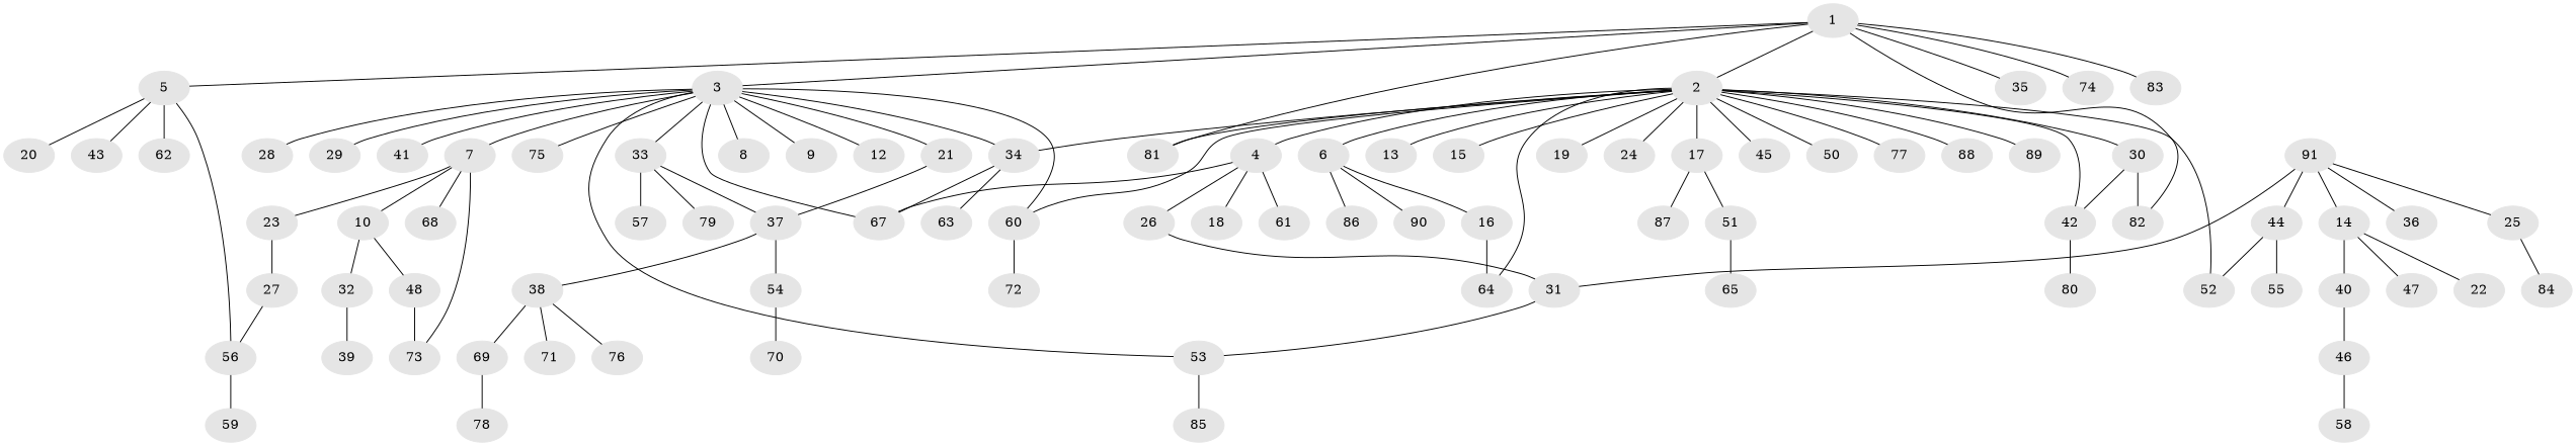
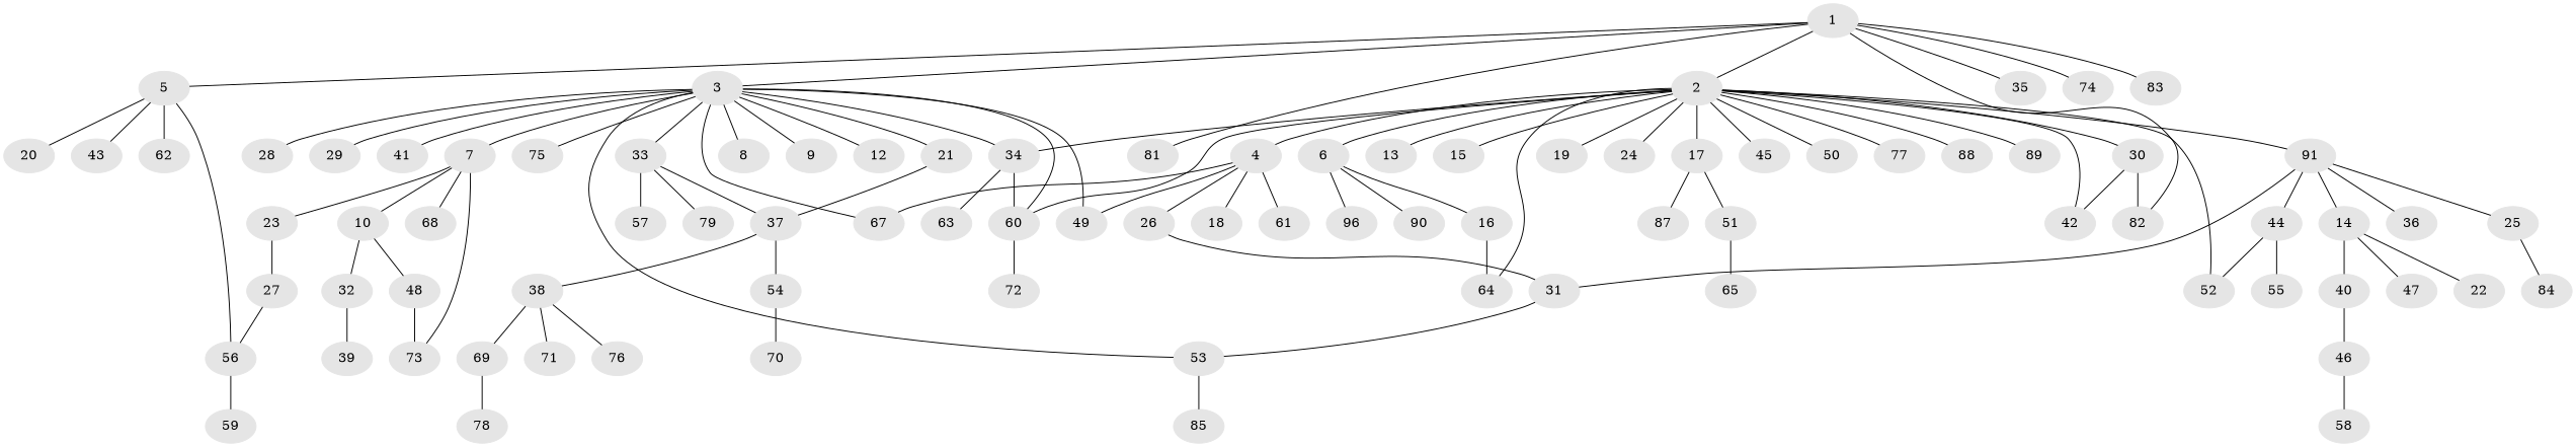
  graph {
    node [color=gray90 style=filled]
    1
    2
    3
    5
    35
    74
    81
    82
    83
    4
    6
    n12 [label=91]
    13
    15
    17
    19
    24
    30
    34
    42
    45
    50
    52
    60
    64
    77
    88
    89
    7
    8
    9
    12
    21
    28
    29
    33
    41
+   49
    53
    67
    75
    20
    43
    56
    62
    18
    26
    61
    16
-   86
+   86 [label=96]
    90
    14
    25
    31
    36
    44
    51
    87
    63
-   80
    72
    10
    23
    68
    73
    37
    57
    79
    85
    59
    32
    48
    27
    39
    22
    40
    47
    84
    55
    46
    65
    38
    54
    69
    71
    76
    70
    78
    58
    1 -- 2
    1 -- 3
    1 -- 5
    1 -- 35
    1 -- 74
    1 -- 81
    1 -- 82
    1 -- 83
    2 -- 4
    2 -- 6
-   2 -- 81
+   2 -- n12
    2 -- 13
    2 -- 15
    2 -- 17
    2 -- 19
    2 -- 24
    2 -- 30
    2 -- 34
    2 -- 42
    2 -- 45
    2 -- 50
    2 -- 52
    2 -- 60
    2 -- 64
    2 -- 77
    2 -- 88
    2 -- 89
    3 -- 34
    3 -- 60
    3 -- 7
    3 -- 8
    3 -- 9
    3 -- 12
    3 -- 21
    3 -- 28
    3 -- 29
    3 -- 33
    3 -- 41
+   3 -- 49
    3 -- 53
    3 -- 67
    3 -- 75
    5 -- 20
    5 -- 43
    5 -- 56
    5 -- 62
+   4 -- 49
    4 -- 67
    4 -- 18
    4 -- 26
    4 -- 61
    6 -- 16
    6 -- 86
    6 -- 90
    n12 -- 14
    n12 -- 25
    n12 -- 31
    n12 -- 36
    n12 -- 44
    17 -- 51
    17 -- 87
    30 -- 82
    30 -- 42
-   34 -- 67
+   34 -- 60
    34 -- 63
-   42 -- 80
    60 -- 72
    7 -- 10
    7 -- 23
    7 -- 68
    7 -- 73
    21 -- 37
    33 -- 37
    33 -- 57
    33 -- 79
    53 -- 85
    56 -- 59
    26 -- 31
    16 -- 64
    14 -- 22
    14 -- 40
    14 -- 47
    25 -- 84
    31 -- 53
    44 -- 52
    44 -- 55
    51 -- 65
    10 -- 32
    10 -- 48
    23 -- 27
    37 -- 38
    37 -- 54
    32 -- 39
    48 -- 73
    27 -- 56
    40 -- 46
    46 -- 58
    38 -- 69
    38 -- 71
    38 -- 76
    54 -- 70
    69 -- 78
  }
